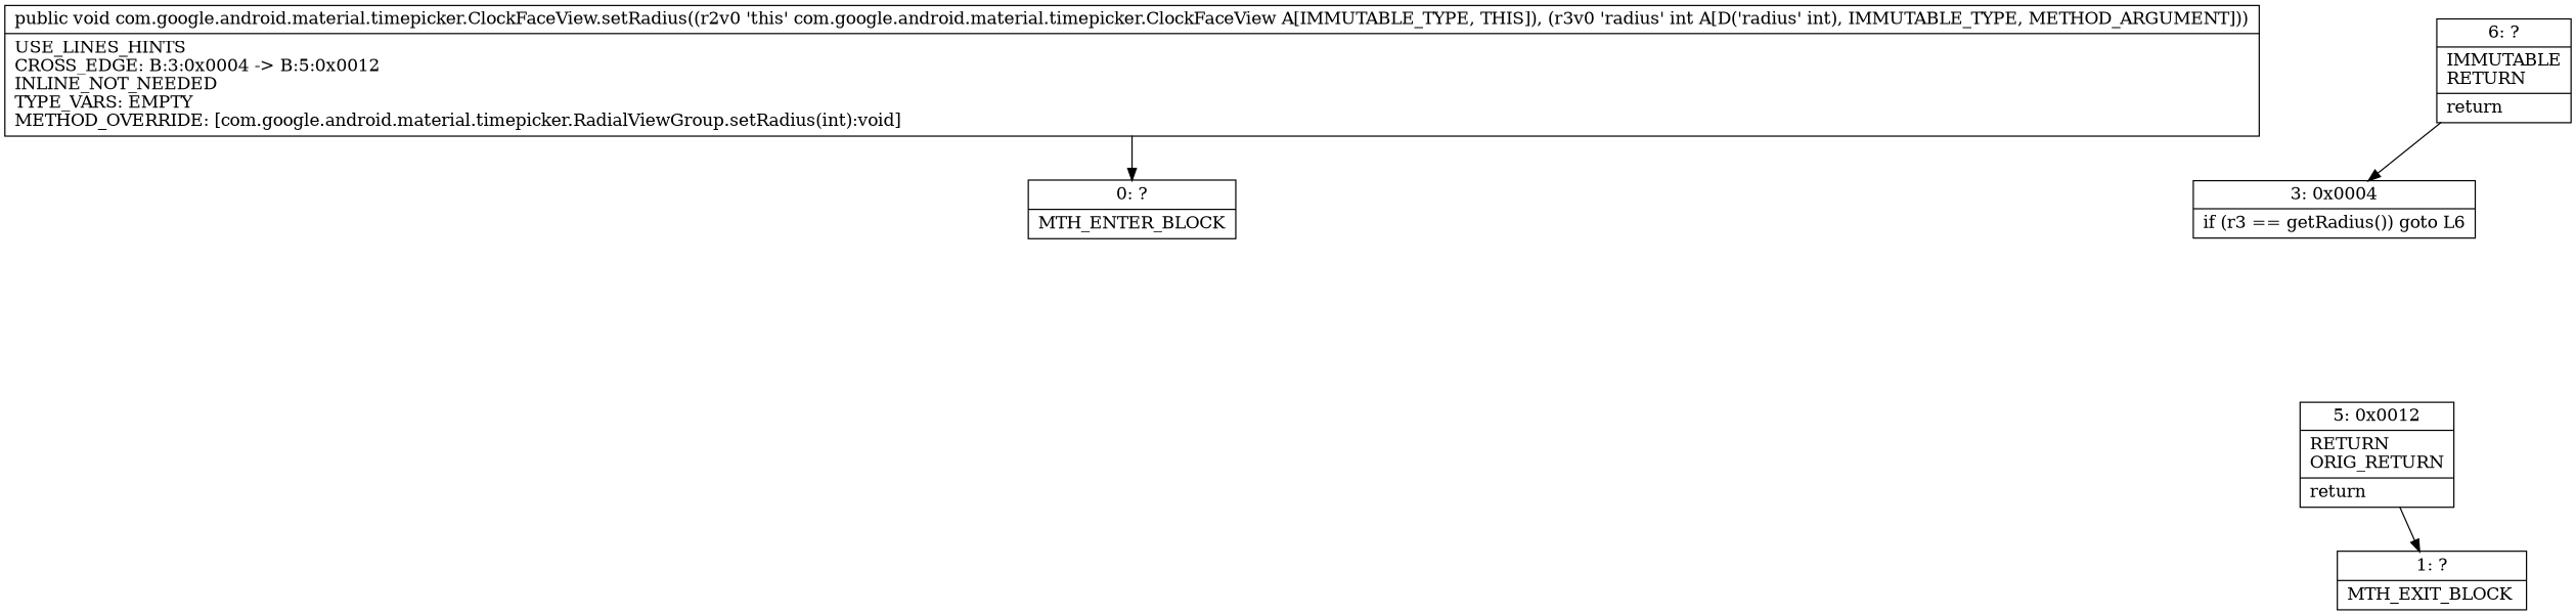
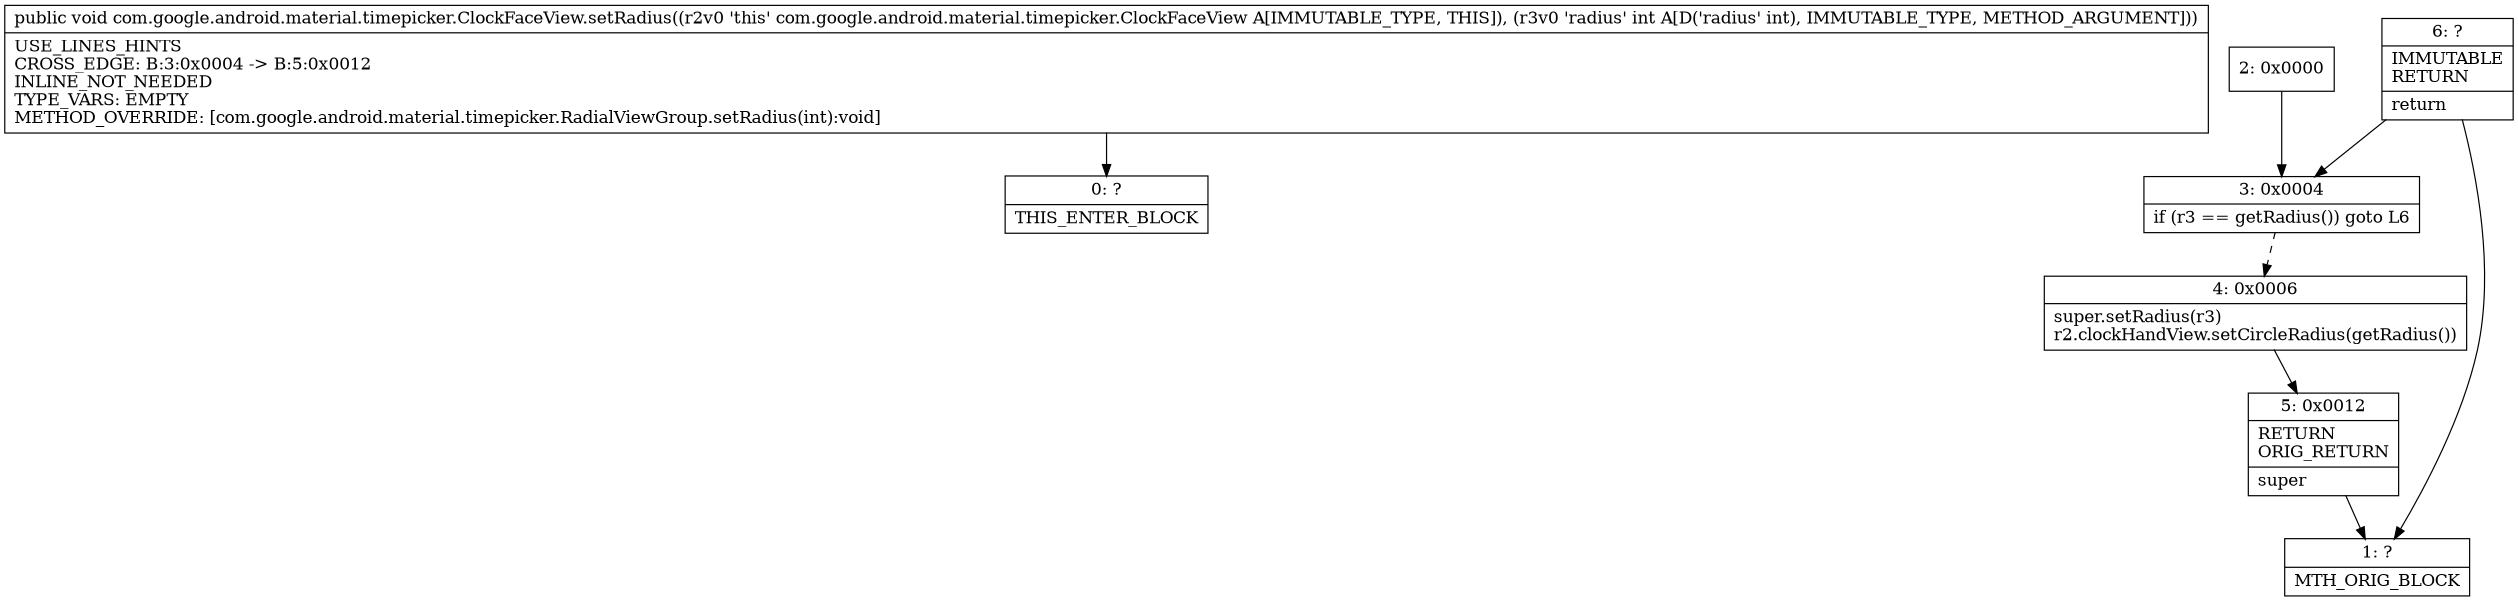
  digraph {
    node [shape=record]
-   n1 [label="{0\:\ ?|MTH_ENTER_BLOCK\l}"]
+   n1 [label="{0\:\ ?|THIS_ENTER_BLOCK\l}"]
+   n2 [label="{2\:\ 0x0000}"]
    n3 [label="{3\:\ 0x0004|if (r3 == getRadius()) goto L6\l}"]
-   n5 [label="{5\:\ 0x0012|RETURN\lORIG_RETURN\l|return\l}"]
+   n4 [label="{4\:\ 0x0006|super.setRadius(r3)\lr2.clockHandView.setCircleRadius(getRadius())\l}"]
+   n5 [label="{5\:\ 0x0012|RETURN\lORIG_RETURN\l|super\l}"]
    n6 [label="{6\:\ ?|IMMUTABLE\lRETURN\l|return\l}"]
-   n7 [label="{1\:\ ?|MTH_EXIT_BLOCK\l}"]
+   n7 [label="{1\:\ ?|MTH_ORIG_BLOCK\l}"]
    n8 [label="{public void com.google.android.material.timepicker.ClockFaceView.setRadius((r2v0 'this' com.google.android.material.timepicker.ClockFaceView A[IMMUTABLE_TYPE, THIS]), (r3v0 'radius' int A[D('radius' int), IMMUTABLE_TYPE, METHOD_ARGUMENT]))  | USE_LINES_HINTS\lCROSS_EDGE: B:3:0x0004 \-\> B:5:0x0012\lINLINE_NOT_NEEDED\lTYPE_VARS: EMPTY\lMETHOD_OVERRIDE: [com.google.android.material.timepicker.RadialViewGroup.setRadius(int):void]\l}"]
+   n2 -> n3
+   n3 -> n4 [style=dashed]
+   n4 -> n5
    n5 -> n7
    n6 -> n3
+   n6 -> n7
    n8 -> n1
  }
